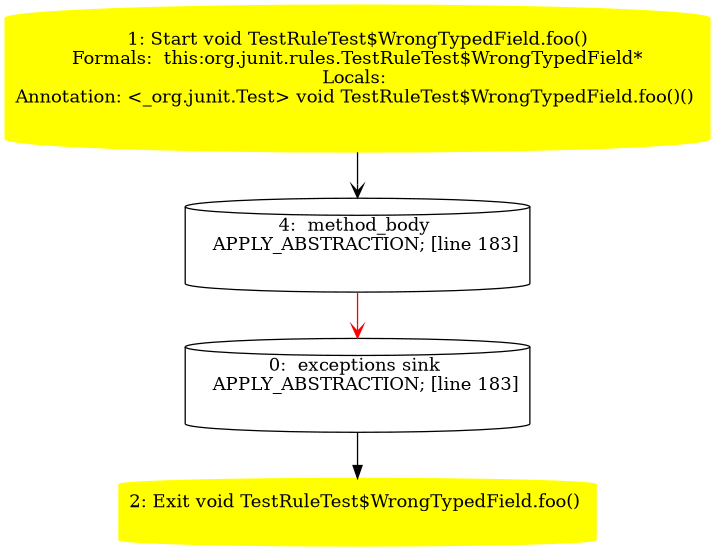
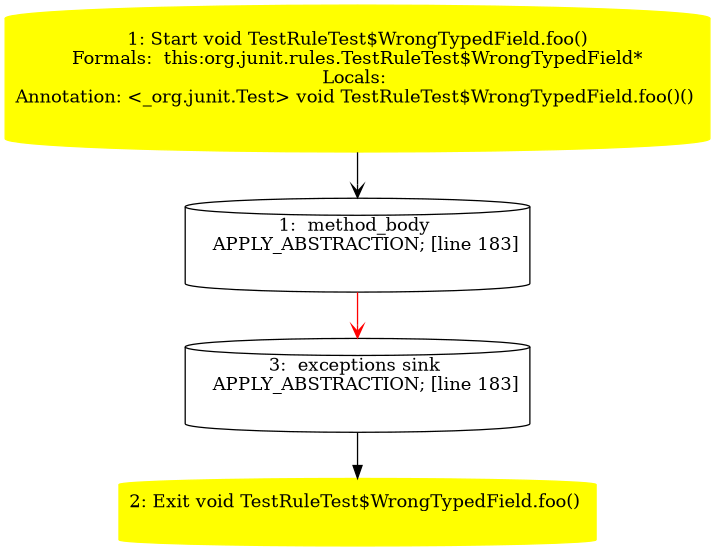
  digraph {
    node [shape=cylinder]
    edge [arrowhead=vee]
    n1 [color=yellow label="1: Start void TestRuleTest$WrongTypedField.foo()\nFormals:  this:org.junit.rules.TestRuleTest$WrongTypedField*\nLocals: \nAnnotation: <_org.junit.Test> void TestRuleTest$WrongTypedField.foo()() \n  " style=filled]
-   n2 [label="4:  method_body \n   APPLY_ABSTRACTION; [line 183]\n "]
-   n3 [label="0:  exceptions sink \n   APPLY_ABSTRACTION; [line 183]\n "]
+   n2 [label="1:  method_body \n   APPLY_ABSTRACTION; [line 183]\n "]
+   n3 [label="3:  exceptions sink \n   APPLY_ABSTRACTION; [line 183]\n "]
    n4 [color=yellow label="2: Exit void TestRuleTest$WrongTypedField.foo() \n  " style=filled]
    n1 -> n2
    n2 -> n3 [color=red]
    n3 -> n4 [arrowhead=normal]
  }
